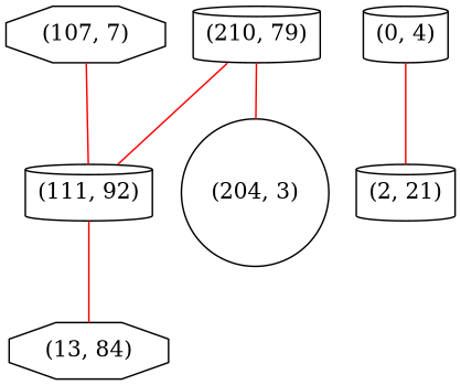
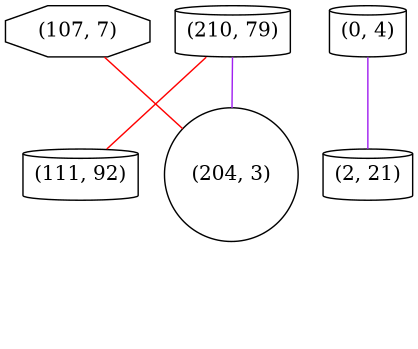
  graph {
    node [shape=cylinder]
    edge [color=red weight=1]
    "(107, 7)" [shape=octagon]
    "(111, 92)"
-   "(13, 84)" [shape=octagon]
    n4 [label="(0, 4)"]
    "(2, 21)"
    "(210, 79)"
    "(204, 3)" [shape=circle]
-   "(107, 7)" -- "(111, 92)"
-   "(111, 92)" -- "(13, 84)"
-   n4 -- "(2, 21)" [weight=4]
+   "(107, 7)" -- "(204, 3)"
+   n4 -- "(2, 21)" [color=purple weight=4]
    "(210, 79)" -- "(111, 92)"
-   "(210, 79)" -- "(204, 3)"
+   "(210, 79)" -- "(204, 3)" [color=purple]
  }
